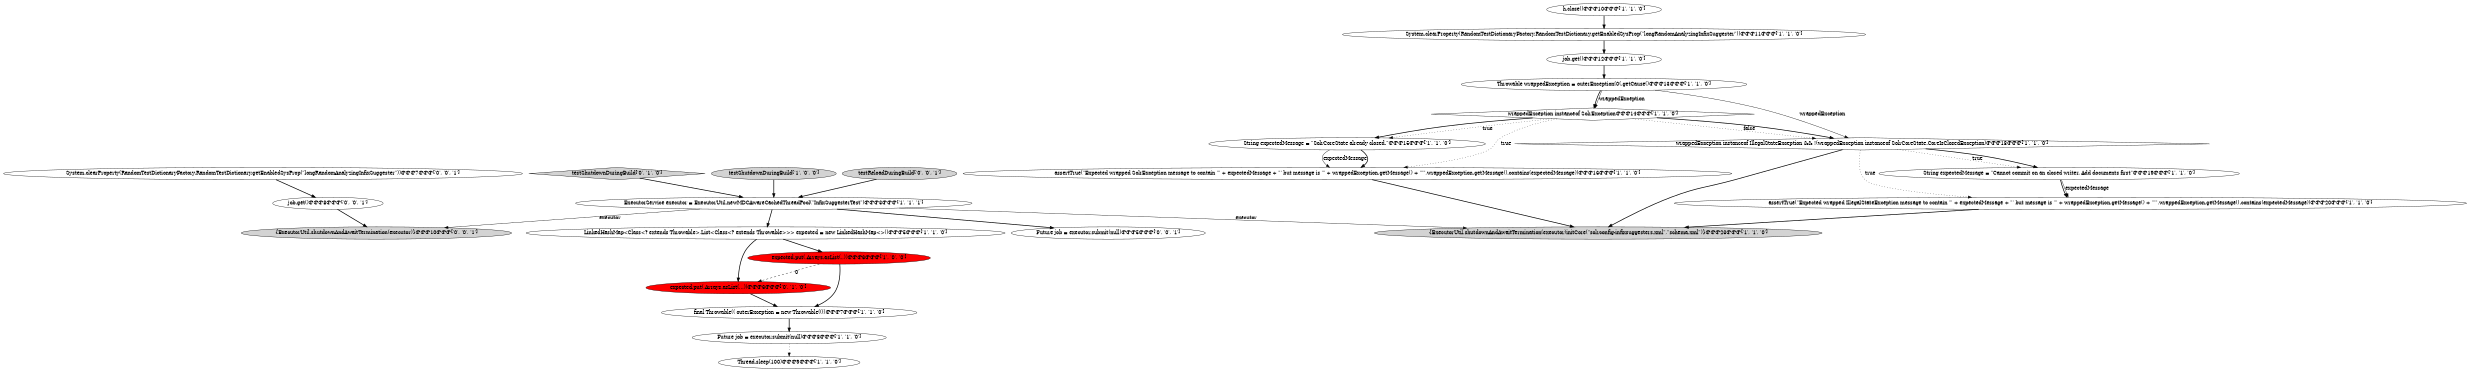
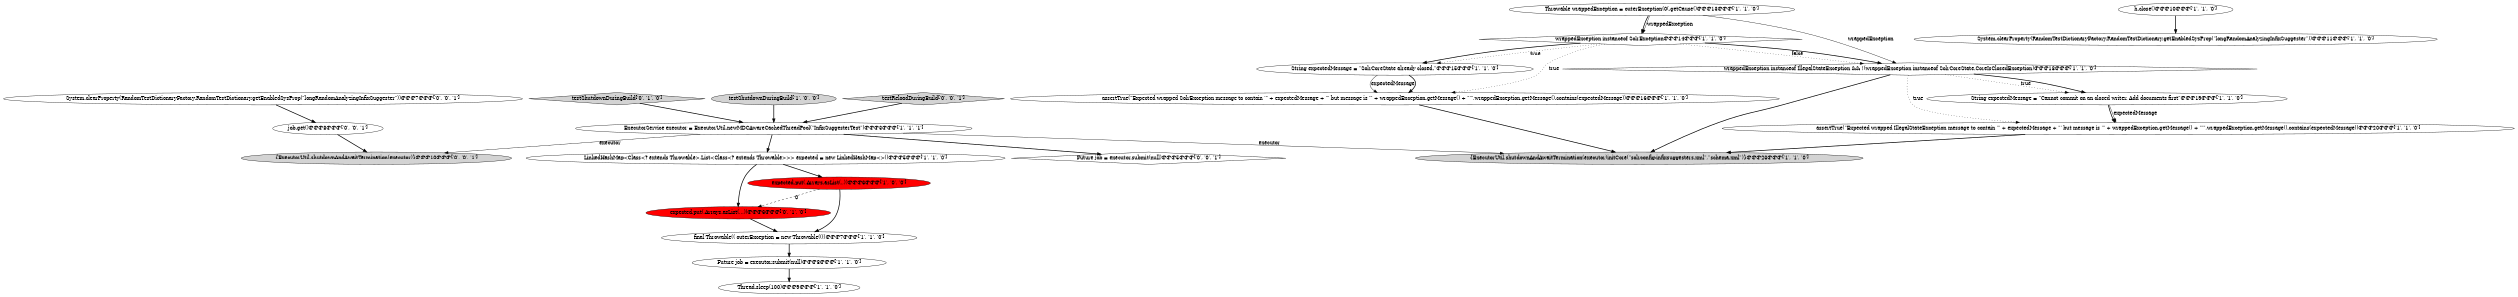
  digraph {
    node [fillcolor=white shape=ellipse style=filled]
    edge [style=bold]
    n1 [label="String expectedMessage = \"SolrCoreState already closed.\"@@@15@@@['1', '1', '0']"]
    n2 [label="assertTrue(\"Expected wrapped SolrException message to contain '\" + expectedMessage + \"' but message is '\" + wrappedException.getMessage() + \"'\",wrappedException.getMessage().contains(expectedMessage))@@@16@@@['1', '1', '0']"]
    n3 [fillcolor=lightgray label="{ExecutorUtil.shutdownAndAwaitTermination(executor)initCore(\"solrconfig-infixsuggesters.xml\",\"schema.xml\")}@@@23@@@['1', '1', '0']"]
    n4 [label="final Throwable(( outerException = new Throwable((((@@@7@@@['1', '1', '0']"]
    n5 [label="Future job = executor.submit(null)@@@8@@@['1', '1', '0']"]
    n6 [label="Thread.sleep(100)@@@9@@@['1', '1', '0']"]
    n7 [label="job.get()@@@8@@@['0', '0', '1']"]
    n8 [fillcolor=lightgray label="{ExecutorUtil.shutdownAndAwaitTermination(executor)}@@@10@@@['0', '0', '1']"]
    n9 [label="h.close()@@@10@@@['1', '1', '0']"]
    n10 [label="System.clearProperty(RandomTestDictionaryFactory.RandomTestDictionary.getEnabledSysProp(\"longRandomAnalyzingInfixSuggester\"))@@@11@@@['1', '1', '0']"]
    n11 [fillcolor=red label="expected.put(,Arrays.asList(,,,))@@@6@@@['0', '1', '0']"]
    n12 [label="ExecutorService executor = ExecutorUtil.newMDCAwareCachedThreadPool(\"InfixSuggesterTest\")@@@3@@@['1', '1', '1']"]
    n13 [label="LinkedHashMap<Class<? extends Throwable>,List<Class<? extends Throwable>>> expected = new LinkedHashMap<>()@@@5@@@['1', '1', '0']"]
-   n14 [label="Future job = executor.submit(null)@@@5@@@['0', '0', '1']"]
+   n14 [label="Future job = executor.submit(null)@@@5@@@['0', '0', '1']" shape=diamond]
    n15 [fillcolor=red label="expected.put(,Arrays.asList(,,))@@@6@@@['1', '0', '0']"]
    n16 [label="wrappedException instanceof SolrException@@@14@@@['1', '1', '0']" shape=diamond]
    n17 [label="wrappedException instanceof IllegalStateException && !(wrappedException instanceof SolrCoreState.CoreIsClosedException)@@@18@@@['1', '1', '0']" shape=diamond]
    n18 [label="assertTrue(\"Expected wrapped IllegalStateException message to contain '\" + expectedMessage + \"' but message is '\" + wrappedException.getMessage() + \"'\",wrappedException.getMessage().contains(expectedMessage))@@@20@@@['1', '1', '0']"]
    n19 [label="String expectedMessage = \"Cannot commit on an closed writer. Add documents first\"@@@19@@@['1', '1', '0']"]
    n20 [fillcolor=lightgray label="testShutdownDuringBuild['0', '1', '0']" shape=diamond]
-   n21 [label="job.get()@@@12@@@['1', '1', '0']"]
    n22 [label="Throwable wrappedException = outerException(0(.getCause()@@@13@@@['1', '1', '0']"]
    n23 [label="System.clearProperty(RandomTestDictionaryFactory.RandomTestDictionary.getEnabledSysProp(\"longRandomAnalyzingInfixSuggester\"))@@@7@@@['0', '0', '1']"]
    n24 [fillcolor=lightgray label="testShutdownDuringBuild['1', '0', '0']"]
-   n25 [fillcolor=lightgray label="testReloadDuringBuild['0', '0', '1']"]
+   n25 [fillcolor=lightgray label="testReloadDuringBuild['0', '0', '1']" shape=diamond]
    n1 -> n2 [label=expectedMessage style=solid]
    n1 -> n2
    n2 -> n3
    n4 -> n5
-   n5 -> n6 [style=dotted]
+   n5 -> n6
    n7 -> n8
    n9 -> n10
-   n10 -> n21
    n11 -> n4
    n12 -> n3 [label=executor style=solid]
    n12 -> n8 [label=executor style=solid]
    n12 -> n13
    n12 -> n14
    n13 -> n11
    n13 -> n15
    n15 -> n4
    n15 -> n11 [label=0 style=dashed]
    n16 -> n1
    n16 -> n1 [label=true style=dotted]
    n16 -> n2 [label=true style=dotted]
    n16 -> n17 [label=false style=dotted]
    n16 -> n17
    n17 -> n3
    n17 -> n18 [label=true style=dotted]
    n17 -> n19 [label=true style=dotted]
    n17 -> n19
    n18 -> n3
    n19 -> n18
    n19 -> n18 [label=expectedMessage style=solid]
    n20 -> n12
-   n21 -> n22
    n22 -> n16
    n22 -> n16 [label=wrappedException style=solid]
    n22 -> n17 [label=wrappedException style=solid]
    n23 -> n7
    n24 -> n12
    n25 -> n12
  }
